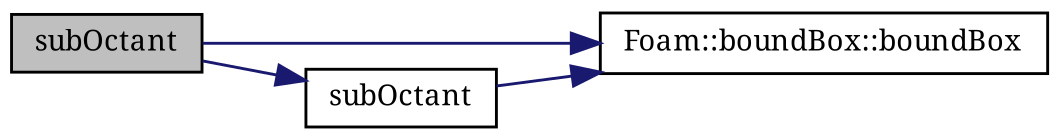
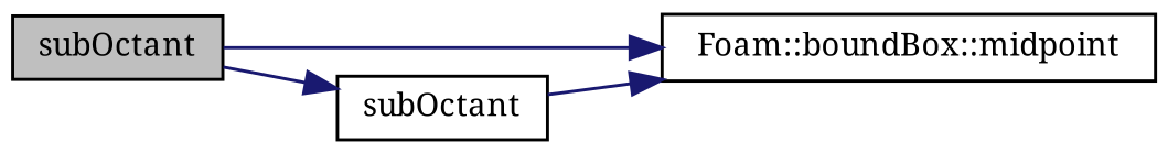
  digraph {
    rankdir=LR
    fontname="Noto Serif"
    node [color=black fontname="Noto Serif" fontsize=10 shape=record]
    edge [color=midnightblue fontname="Noto Serif" fontsize=10 labelfontname=Helvetica labelfontsize=10 style=solid]
    n1 [fillcolor=grey75 fontcolor=black height=0.2 label=subOctant style=filled width=0.4]
-   n2 [height=0.2 label="Foam::boundBox::boundBox" width=0.4]
+   n2 [height=0.2 label="Foam::boundBox::midpoint" width=0.4]
    n3 [height=0.2 label=subOctant width=0.4]
    n1 -> n2
    n1 -> n3
    n3 -> n2
  }
